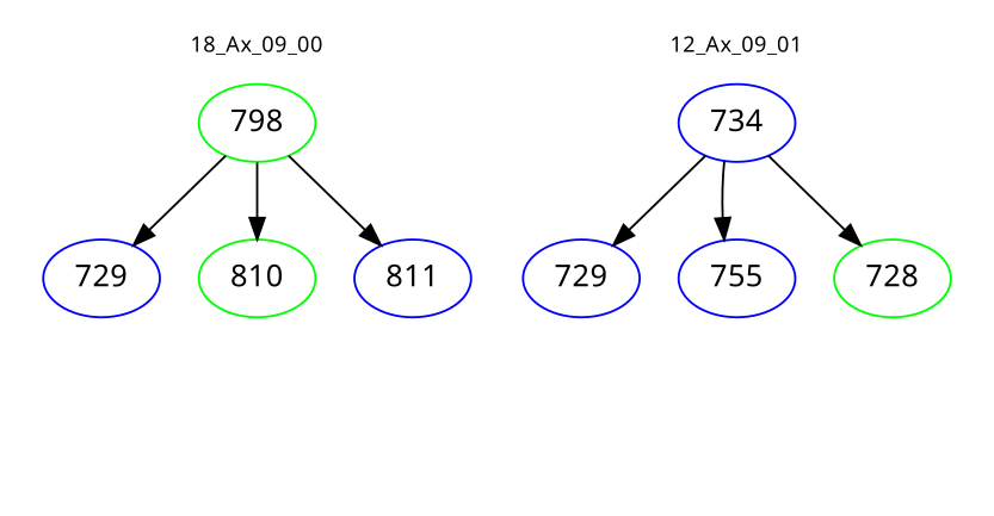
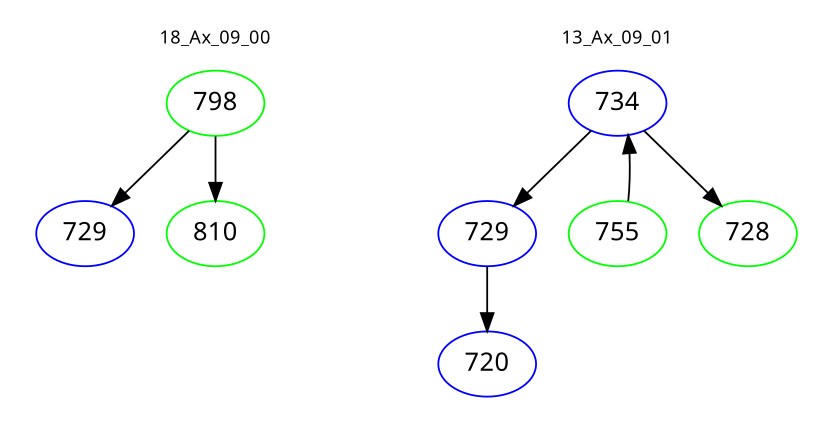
  digraph {
    fontname="Noto Sans"
    node [color=blue fontname="Noto Sans"]
    edge [color=black fontname="Noto Sans"]
    n1 [color=green label=798]
    n2 [label=729]
    n3 [color=green label=810]
-   n4 [label=811]
    n5 [label=734]
    n6 [label=729]
-   n7 [label=755]
+   n7 [color=green label=755]
    n8 [color=green label=728]
+   n9 [label=720]
    subgraph cluster_1 {
      color=white
      fontsize=10
      label="18_Ax_09_00"
      n1
      n2
      n3
-     n4
    }
    subgraph cluster_2 {
      color=white
      fontsize=10
-     label="12_Ax_09_01"
+     label="13_Ax_09_01"
      n5
      n6
      n7
      n8
+     n9
    }
    n1 -> n2
    n1 -> n3
-   n1 -> n4
    n5 -> n6
-   n5 -> n7
+   n7 -> n5
    n5 -> n8
+   n6 -> n9
  }
